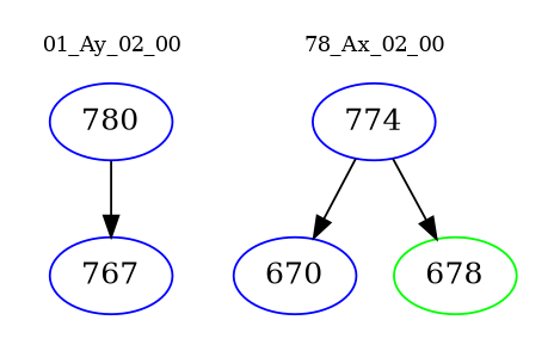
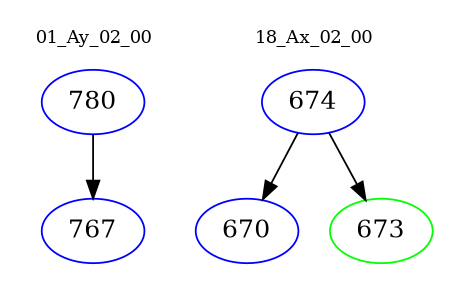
  digraph {
    node [color=blue]
    edge [color=black]
    n1 [label=780]
    n2 [label=767]
-   n3 [label=774]
+   n3 [label=674]
    n4 [label=670]
-   n5 [color=green label=678]
+   n5 [color=green label=673]
    subgraph cluster_1 {
      color=white
      fontsize=10
      label="01_Ay_02_00"
      n1
      n2
    }
    subgraph cluster_2 {
      color=white
      fontsize=10
-     label="78_Ax_02_00"
+     label="18_Ax_02_00"
      n3
      n4
      n5
    }
    n1 -> n2
    n3 -> n4
    n3 -> n5
  }
